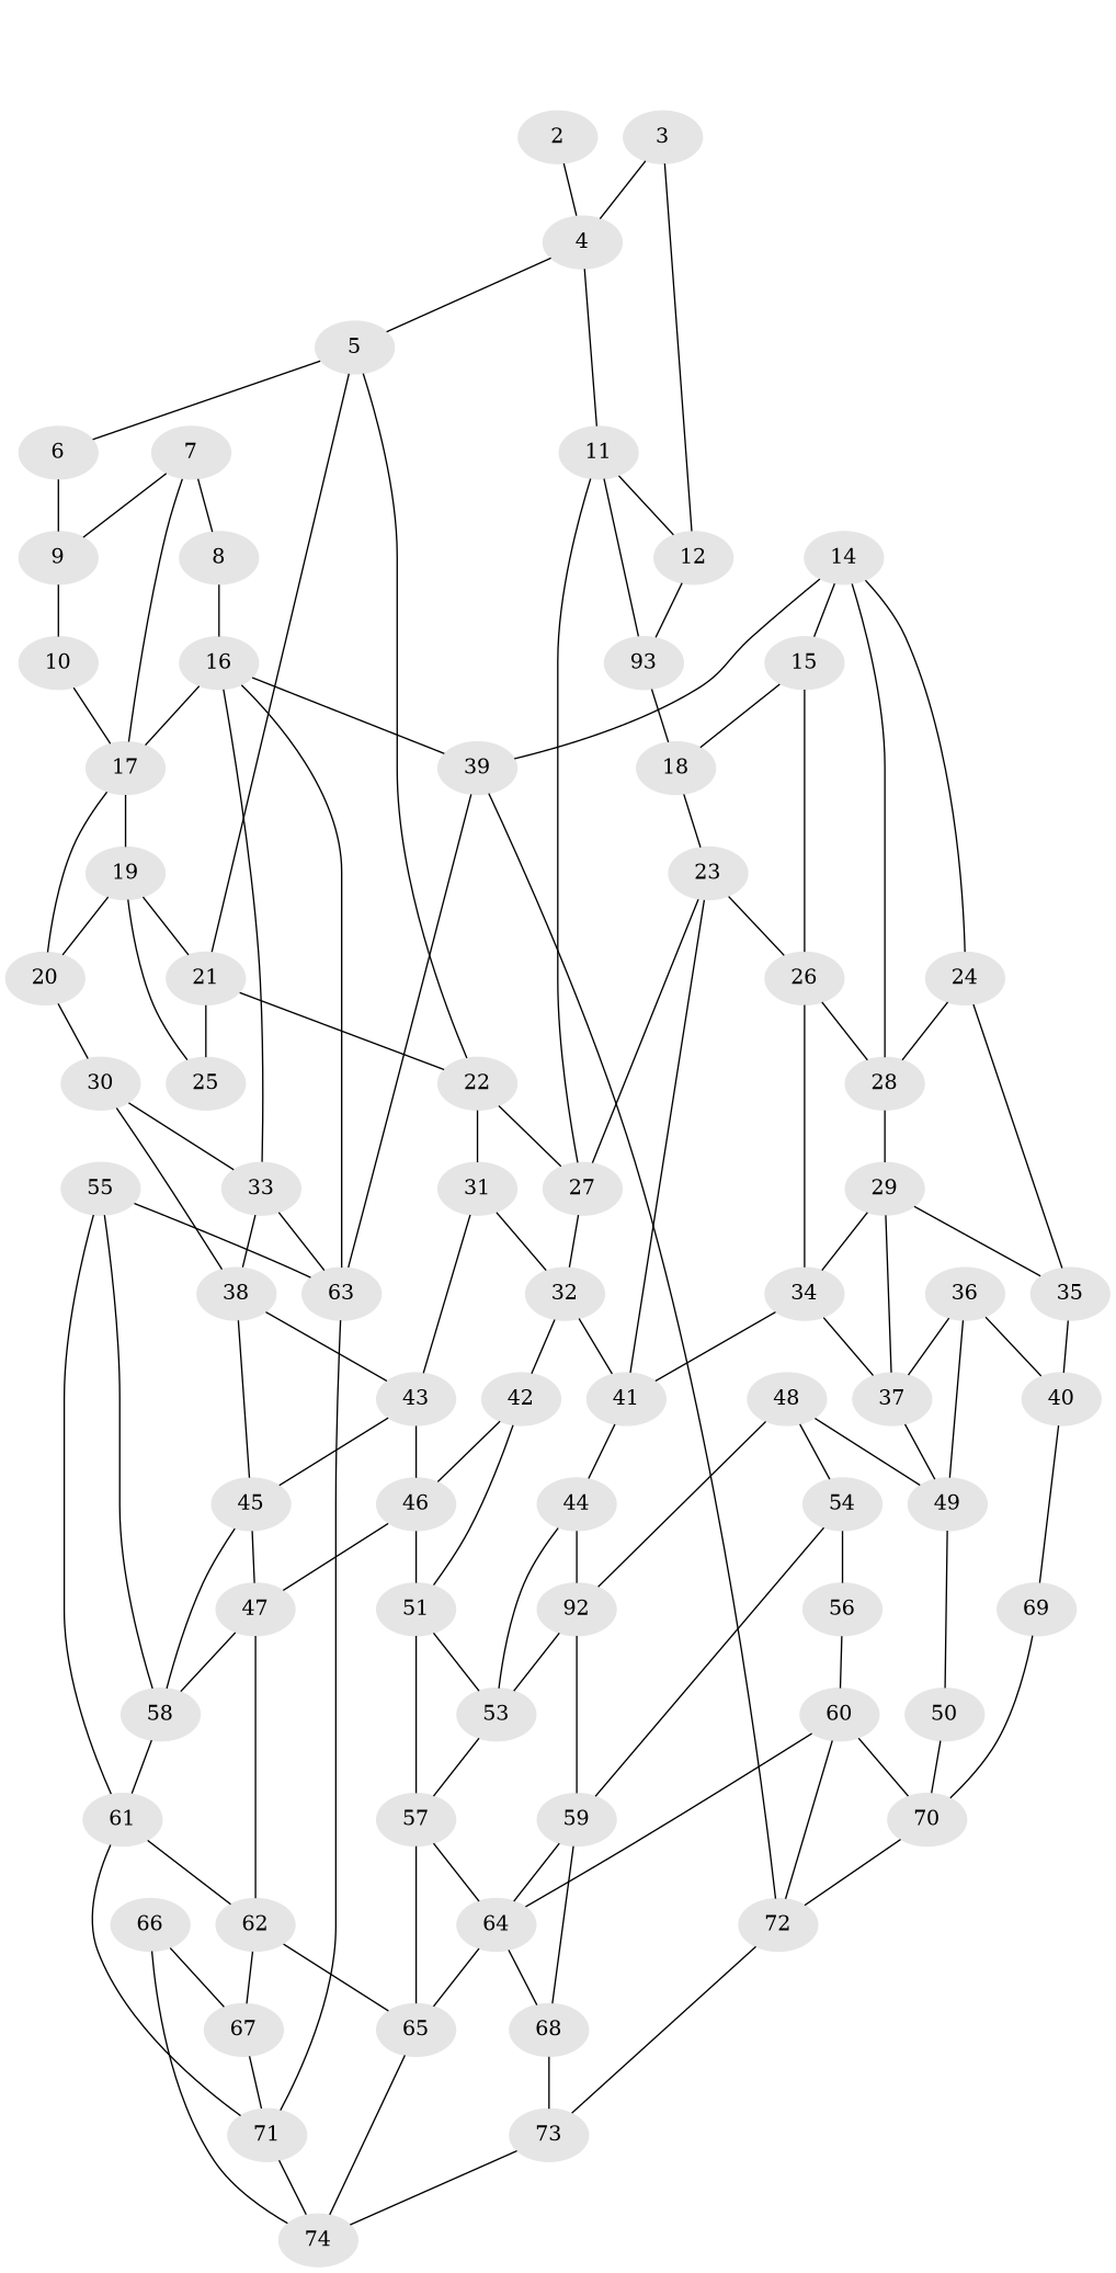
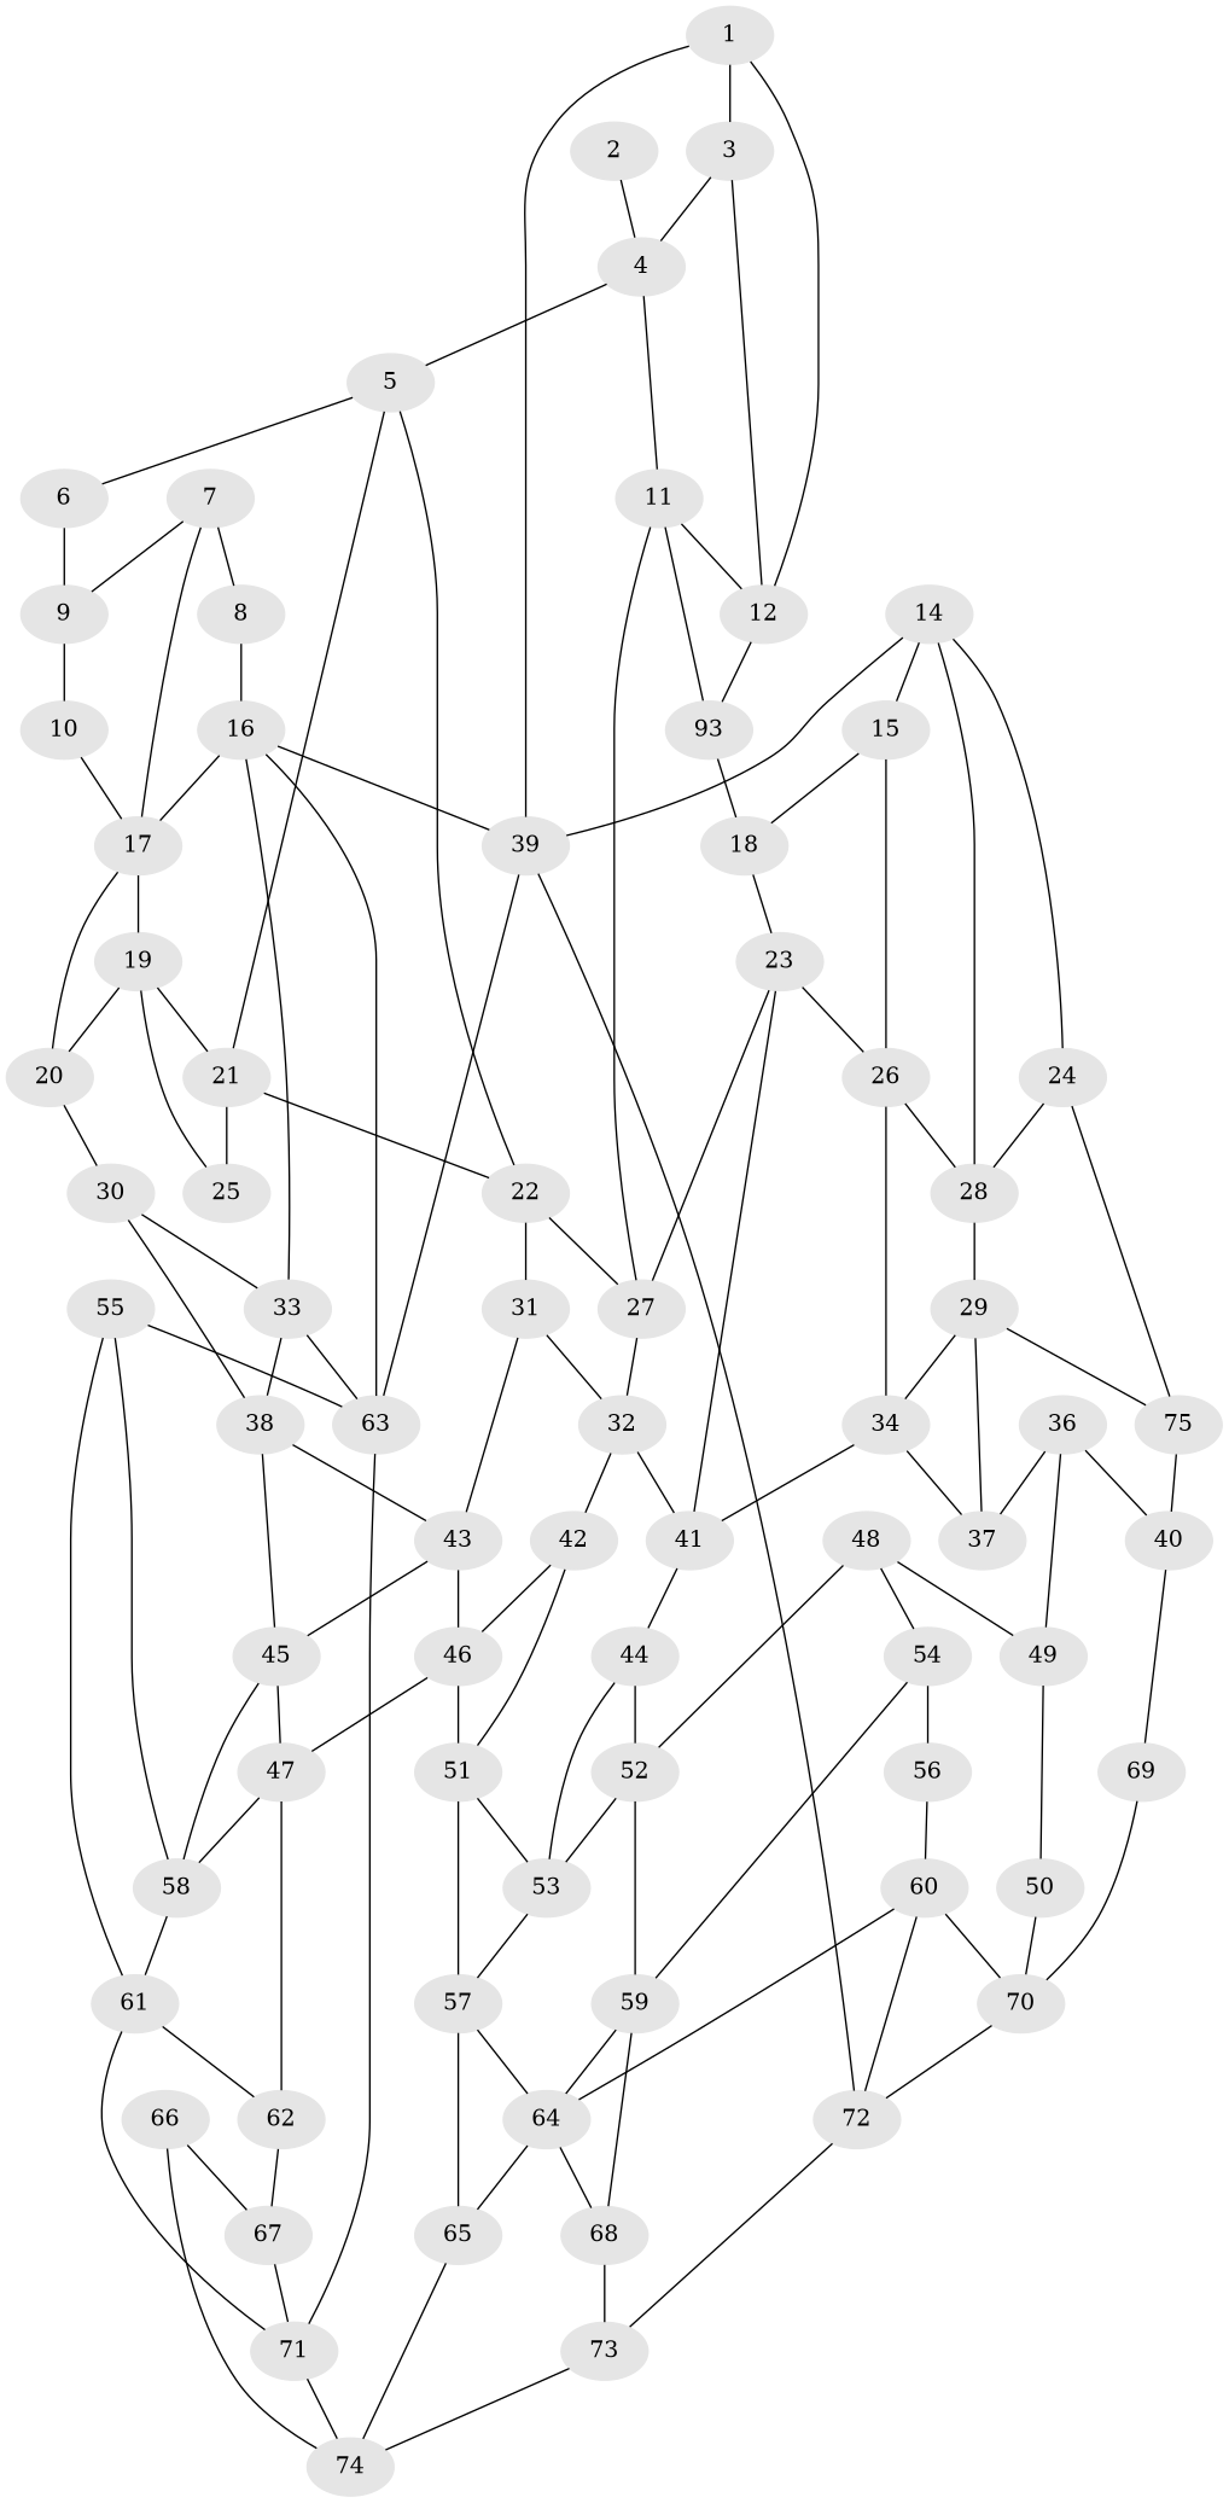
  graph {
    node [color=gray90 style=filled]
    edge [weight=1.0]
+   1
    3
    12
    39
    4
    n6 [label=93]
    63
    72
    2
    5
    11
    6
    9
    21
    22
    27
    25
    31
    10
    7
    8
    17
    16
    33
    19
    20
    18
    32
    23
    14
    15
    24
    28
    26
-   35
+   35 [label=75]
    29
    34
    38
    71
    30
    41
    43
    44
    40
    37
    42
    49
    45
    46
    51
    69
    36
    50
    47
    58
    70
    73
-   52 [label=92]
+   52
    53
    57
    59
    62
    61
    65
    67
    48
    54
    56
    64
    68
    60
    55
    74
    66
+   1 -- 3
+   1 -- 12
+   1 -- 39
    3 -- 12
    3 -- 4
    12 -- n6
    39 -- 63
    39 -- 72
    4 -- 5
    4 -- 11
    n6 -- 18 [weight=2.0]
    63 -- 71
    72 -- 73
    2 -- 4
    5 -- 6
    5 -- 21
    5 -- 22
    11 -- 12
    11 -- n6
    11 -- 27
    6 -- 9 [weight=2.0]
    9 -- 10
    21 -- 22
    21 -- 25
    22 -- 27
    22 -- 31
    27 -- 32
    31 -- 32
    31 -- 43
    10 -- 17
    7 -- 9
    7 -- 8 [weight=2.0]
    7 -- 17
    8 -- 16 [weight=2.0]
    17 -- 19
    17 -- 20
    16 -- 39
    16 -- 63
    16 -- 17
    16 -- 33
    33 -- 63
    33 -- 38
    19 -- 21
    19 -- 25
    19 -- 20
    20 -- 30
    18 -- 23
    32 -- 41
    32 -- 42
    23 -- 27
    23 -- 26
    23 -- 41
    14 -- 39
    14 -- 15
    14 -- 24
    14 -- 28
    15 -- 18
    15 -- 26
    24 -- 28
    24 -- 35
    28 -- 29
    26 -- 28
    26 -- 34
    35 -- 40 [weight=2.0]
    29 -- 35
    29 -- 34
    29 -- 37
    34 -- 41
    34 -- 37
    38 -- 43
    38 -- 45
    71 -- 74
    30 -- 33
    30 -- 38
    41 -- 44
    43 -- 45
    43 -- 46
    44 -- 52
    44 -- 53
    40 -- 69
-   37 -- 49
    42 -- 46
    42 -- 51
    49 -- 50
    45 -- 47
    45 -- 58
    46 -- 51
    46 -- 47
    51 -- 53
    51 -- 57
    69 -- 70
    36 -- 40
    36 -- 37
    36 -- 49
    50 -- 70
    47 -- 58
    47 -- 62
    58 -- 61
    70 -- 72
    73 -- 74
    52 -- 53
    52 -- 59
    53 -- 57
    57 -- 65
    57 -- 64
    59 -- 64
    59 -- 68
-   62 -- 65
    62 -- 67
    61 -- 71
    61 -- 62
    65 -- 74
    67 -- 71
    48 -- 49
    48 -- 52
    48 -- 54
    54 -- 59
    54 -- 56 [weight=2.0]
    56 -- 60
    64 -- 65
    64 -- 68
    68 -- 73
    60 -- 72
    60 -- 70
    60 -- 64
    55 -- 63
    55 -- 58
    55 -- 61
    66 -- 67 [weight=2.0]
    66 -- 74
  }
